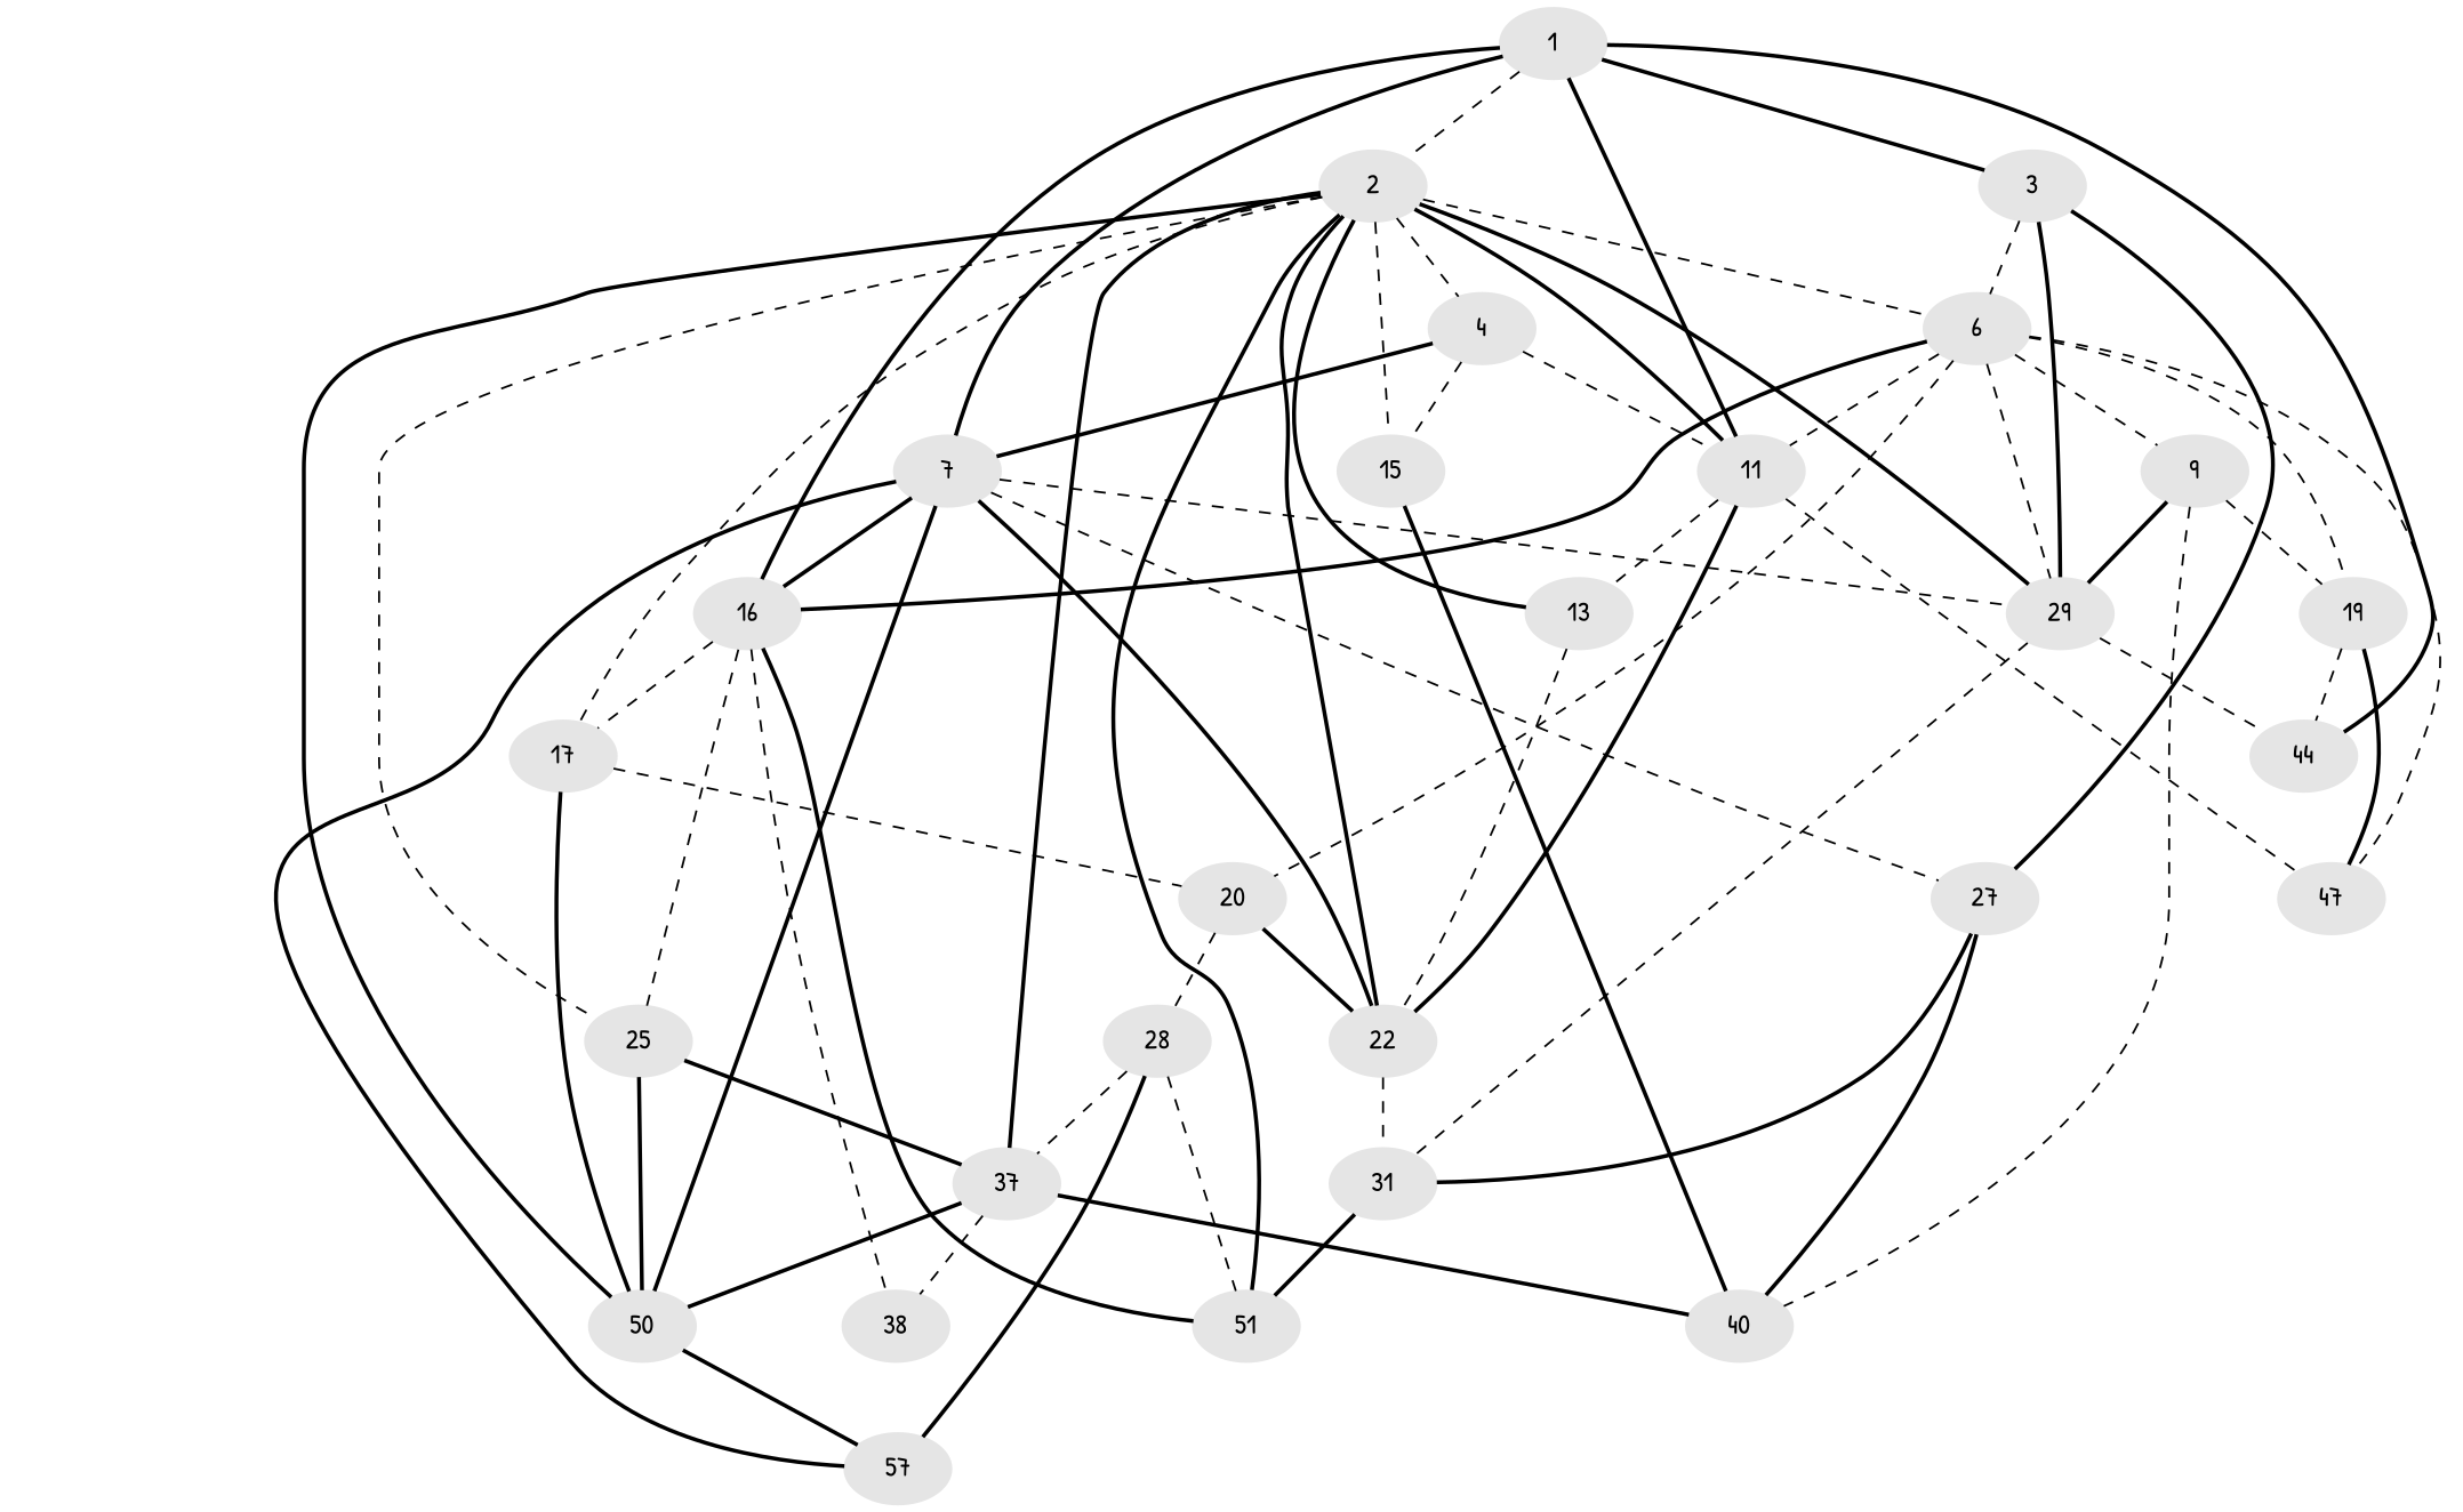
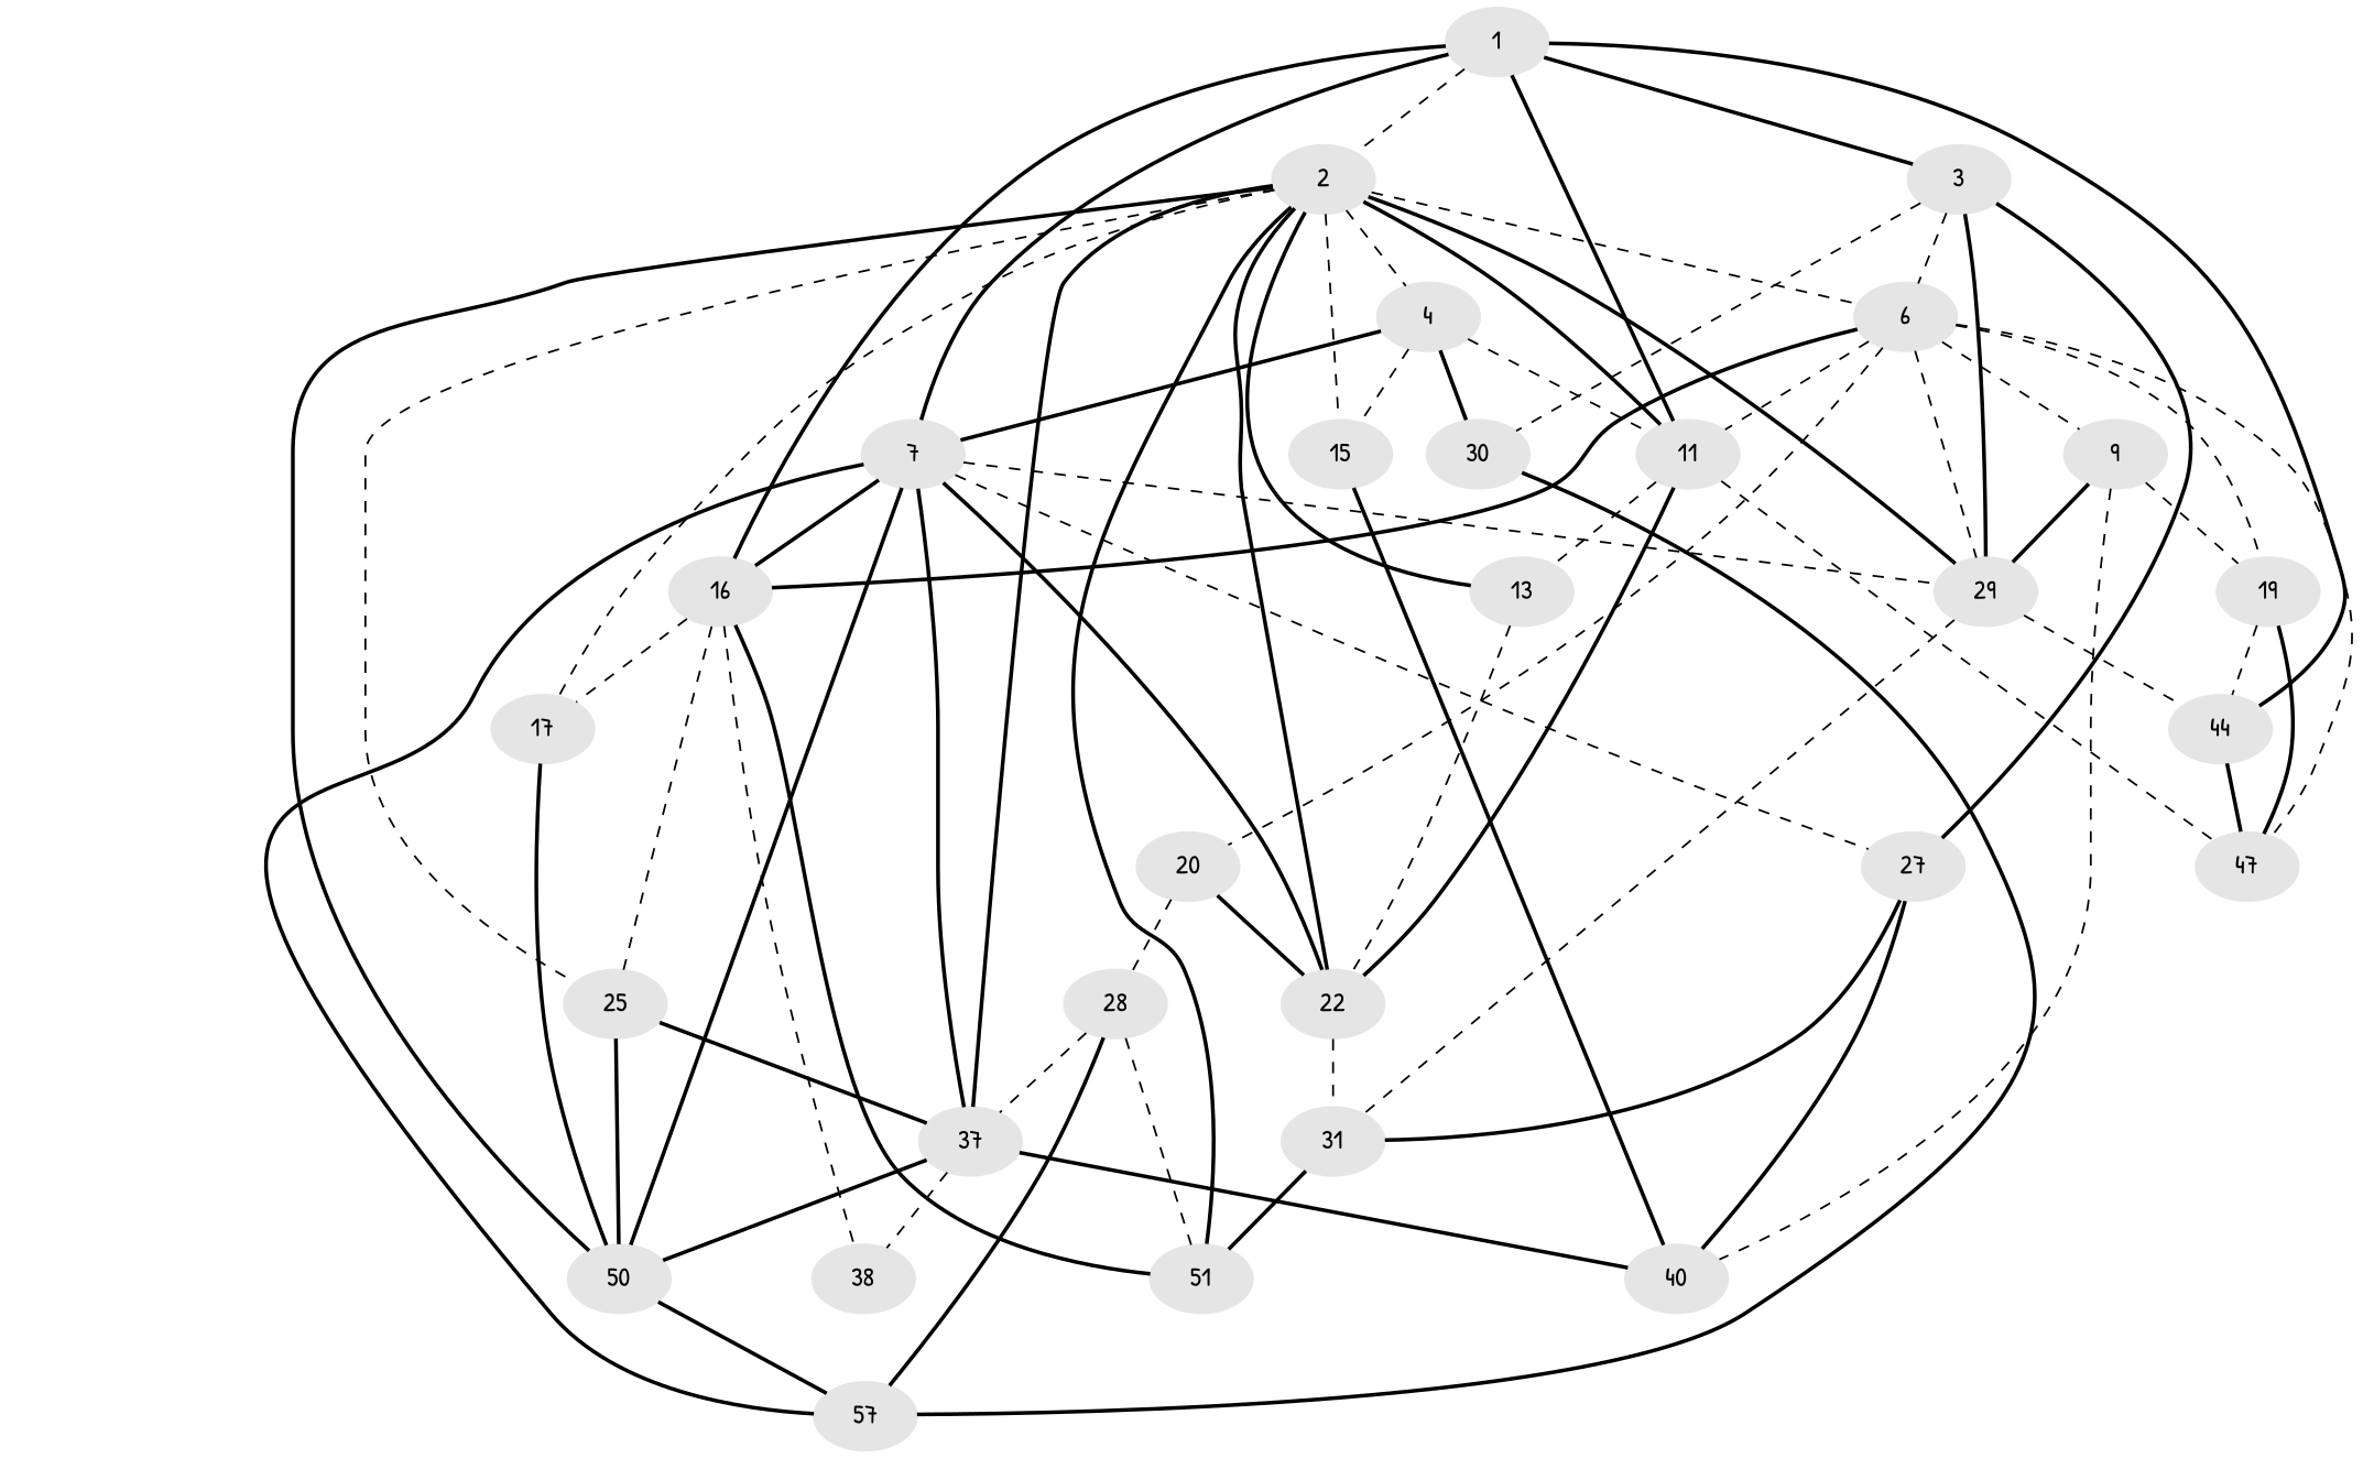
  graph {
    fontname="Patrick Hand"
    node [color=gray90 fontname="Patrick Hand" style=filled]
    edge [fontname="Patrick Hand" style=bold]
    1 [super="+46"]
    2 [super="+5+8+14+12"]
    3 [super="+18"]
    7 [super="+23"]
    11 [super="+42"]
    16 [super="+35+32"]
    44
    4 [super="+27"]
    6 [super="+48+10"]
    13
    15
    17
    22 [super="+24"]
    25
    29 [super="+39+45"]
    37 [super="+56+53"]
    50 [super="+54"]
    51
    n19 [label=27]
+   30
    57
    47
    38
    9
    19
    20
    40
    31
    28
    1 -- 2 [style=dashed]
    1 -- 3
    1 -- 7
    1 -- 11
    1 -- 16
    1 -- 44
    2 -- 11
    2 -- 4 [style=dashed weight=2]
    2 -- 6 [style=dashed]
    2 -- 13
    2 -- 15 [style=dashed weight=2]
    2 -- 17 [style=dashed]
    2 -- 22
    2 -- 25 [style=dashed]
    2 -- 29 [weight=2]
    2 -- 37
    2 -- 50
    2 -- 51
    3 -- 6 [style=dashed]
    3 -- 29 [weight=3]
    3 -- n19
+   3 -- 30 [style=dashed weight=2]
    7 -- 16
    7 -- 22
    7 -- 29 [style=dashed]
+   7 -- 37
    7 -- 50
    7 -- n19 [style=dashed]
    7 -- 57
    11 -- 13 [style=dashed weight=2]
    11 -- 22
    11 -- 47 [style=dashed]
    16 -- 17 [style=dashed]
    16 -- 25 [style=dashed]
    16 -- 51
    16 -- 38 [style=dashed weight=2]
+   44 -- 47
    4 -- 7
    4 -- 11 [style=dashed]
    4 -- 15 [style=dashed]
+   4 -- 30
    6 -- 11 [style=dashed]
    6 -- 16 [weight=2]
    6 -- 29 [style=dashed]
    6 -- 47 [style=dashed]
    6 -- 9 [style=dashed]
    6 -- 19 [style=dashed]
    6 -- 20 [style=dashed]
    13 -- 22 [style=dashed]
    15 -- 40
    17 -- 50
-   17 -- 20 [style=dashed]
    22 -- 31 [style=dashed]
    25 -- 37
    25 -- 50
    29 -- 44 [style=dashed]
    29 -- 31 [style=dashed]
    37 -- 50
    37 -- 38 [style=dashed weight=2]
    37 -- 40
    50 -- 57
    n19 -- 40
    n19 -- 31
+   30 -- 57
    9 -- 29
    9 -- 19 [style=dashed]
    9 -- 40 [style=dashed]
    19 -- 44 [style=dashed]
    19 -- 47
    20 -- 22
    20 -- 28 [style=dashed]
    31 -- 51
    28 -- 37 [style=dashed]
    28 -- 51 [style=dashed]
    28 -- 57
  }
